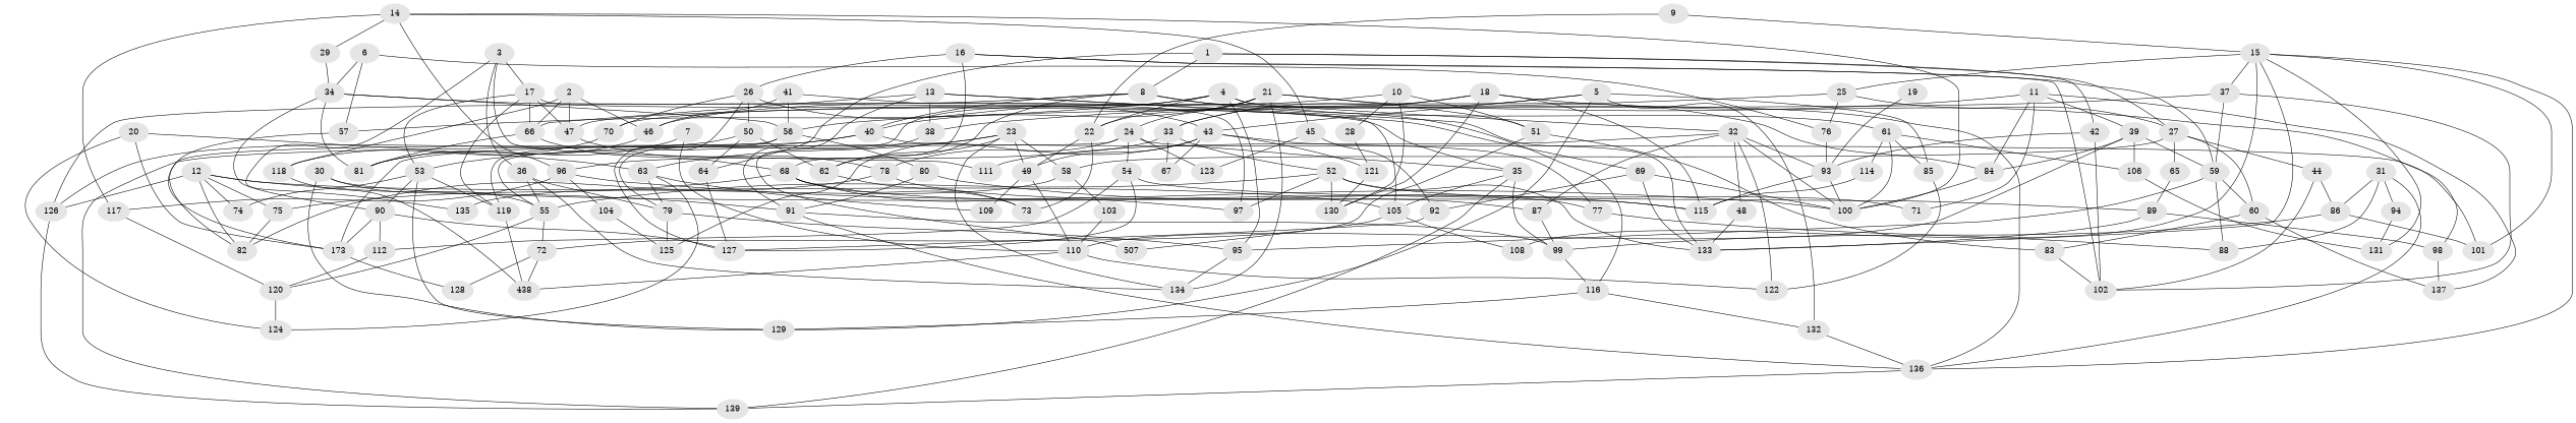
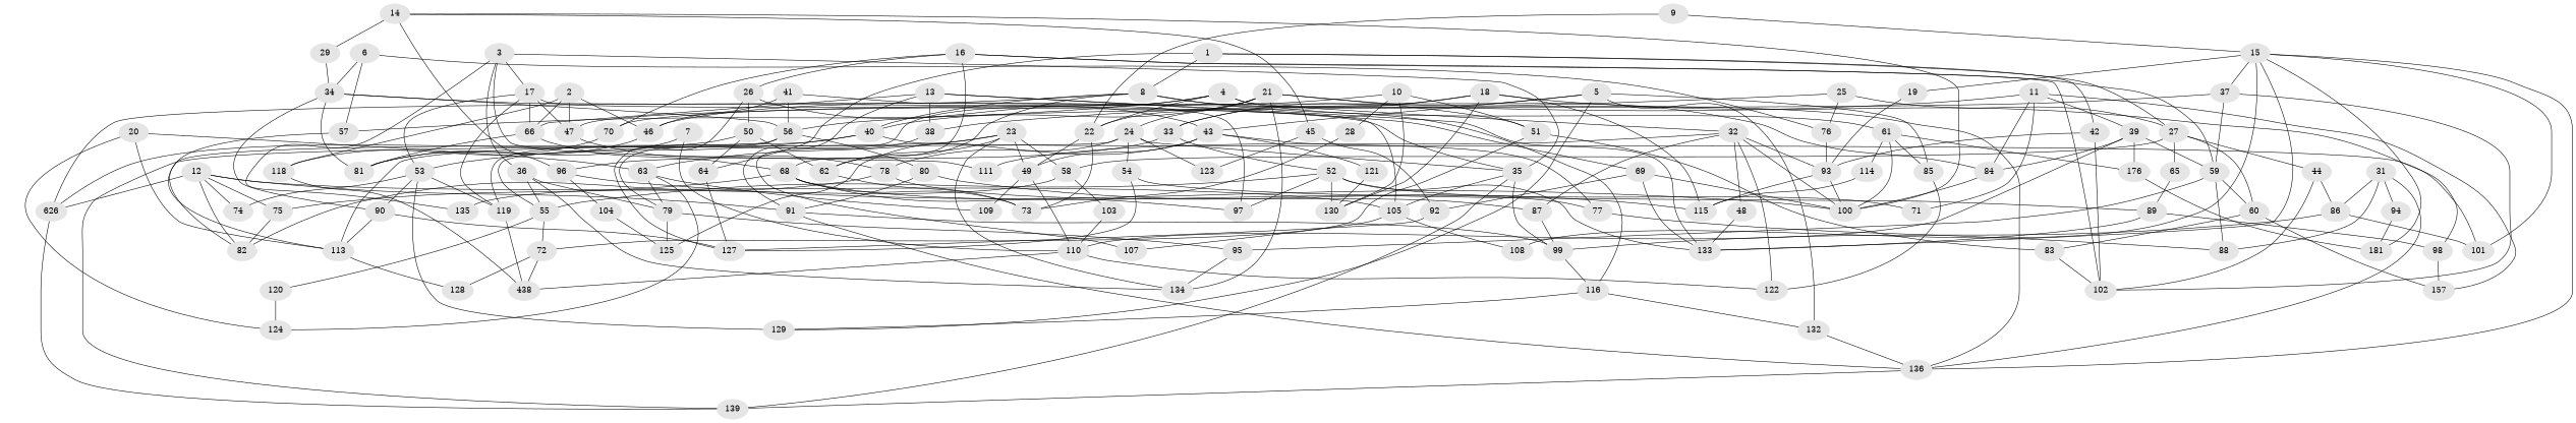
  graph {
    node [color=gray90 style=filled]
    1
    8
    27
    42
    64
    40
    62
    116
-   126
+   126 [label=626]
    136
    58
    44
    60
    65
    102
    93
    127
    2
    46
    47
    66
    118
    81
    78
    68
    n26 [label=438]
    3
    17
    35
    36
    111
    135
    119
    105
    53
    139
    99
    134
    55
    79
    4
    22
    57
    61
    95
    32
    49
    73
-   113 [label=173]
+   113
    85
    100
-   106
+   106 [label=176]
    114
    5
    33
    43
    129
    132
    96
    52
-   67
    77
    121
    122
    6
    34
    76
    56
    90
    7
    110
    101
    9
    15
    133
    19
    37
    108
-   131
+   131 [label=181]
    10
    28
    51
    130
    72
    83
    11
    38
    39
    71
    84
-   137
-   107 [label=507]
+   137 [label=157]
+   107
    59
    12
    74
    75
    82
    91
    13
    69
    92
    14
    29
    45
-   117
    48
    87
    123
    104
    120
    16
    26
    70
    50
    88
    97
    18
    98
    115
    20
    63
    124
    109
    128
    21
    24
    54
    125
    23
    103
    89
-   112
    25
    86
-   30
    31
    94
    80
    41
    1 -- 8
    1 -- 27
    1 -- 42
    1 -- 64
    8 -- 40
    8 -- 62
    8 -- 116
    8 -- 126
    8 -- 136
    27 -- 58
    27 -- 44
    27 -- 60
    27 -- 65
    42 -- 102
    42 -- 93
    64 -- 127
    40 -- 53
    40 -- 113
    40 -- 101
    62 -- 73
    116 -- 129
    116 -- 132
    126 -- 139
    136 -- 139
    58 -- 135
    58 -- 103
    44 -- 102
    44 -- 86
    60 -- 83
    60 -- 137
    65 -- 89
    93 -- 100
    93 -- 115
    2 -- 46
    2 -- 47
    2 -- 66
    2 -- 118
    46 -- 81
    47 -- 78
    66 -- 81
    66 -- 68
    118 -- n26
    78 -- 82
    78 -- 87
    68 -- 73
    68 -- 77
    68 -- 75
    68 -- 97
    3 -- 17
+   3 -- 35
    3 -- 36
    3 -- 111
    3 -- 135
    17 -- 47
    17 -- 66
    17 -- 119
    17 -- 105
    17 -- 53
    35 -- 105
    35 -- 139
    35 -- 99
    36 -- 134
    36 -- 55
    36 -- 79
    119 -- n26
    105 -- 108
    105 -- 107
    53 -- 119
    53 -- 129
    53 -- 90
    53 -- 74
    99 -- 116
    55 -- 72
    55 -- 120
    79 -- 95
    79 -- 125
    4 -- 119
    4 -- 22
    4 -- 57
    4 -- 61
-   4 -- 95
    4 -- 32
    22 -- 49
    22 -- 73
    57 -- 113
    61 -- 85
    61 -- 100
    61 -- 106
    61 -- 114
    95 -- 134
    32 -- 93
    32 -- 111
    32 -- 100
    32 -- 122
    32 -- 48
    32 -- 87
    49 -- 110
    49 -- 109
    113 -- 128
    85 -- 122
    106 -- 131
    114 -- 115
    5 -- 85
    5 -- 33
    5 -- 43
    5 -- 129
    5 -- 132
    33 -- 96
    33 -- 52
-   33 -- 67
    43 -- 78
    43 -- 49
-   43 -- 67
    43 -- 77
    43 -- 121
    132 -- 136
    96 -- 100
-   96 -- 117
    96 -- 104
    52 -- 55
    52 -- 133
    52 -- 130
    52 -- 71
    52 -- 97
    77 -- 88
    121 -- 130
    6 -- 57
    6 -- 34
    6 -- 76
    34 -- 81
    34 -- 35
    34 -- 56
    34 -- 90
    76 -- 93
    56 -- 79
    56 -- 82
    56 -- 80
    90 -- 127
    90 -- 113
-   90 -- 112
    7 -- 81
    7 -- 110
    110 -- n26
    110 -- 122
    9 -- 22
    9 -- 15
    15 -- 136
    15 -- 101
    15 -- 133
-   15 -- 25
+   15 -- 19
    15 -- 37
    15 -- 108
    15 -- 131
    19 -- 93
    37 -- 102
    37 -- 56
    37 -- 59
    10 -- 47
    10 -- 28
    10 -- 51
    10 -- 130
-   28 -- 121
+   28 -- 73
    51 -- 72
    51 -- 83
    72 -- n26
    72 -- 128
    83 -- 102
    11 -- 38
    11 -- 39
    11 -- 71
    11 -- 84
    11 -- 137
    38 -- 107
    39 -- 106
    39 -- 110
    39 -- 84
    39 -- 59
    84 -- 100
    59 -- 60
    59 -- 95
    59 -- 88
    12 -- 126
    12 -- 105
    12 -- 74
    12 -- 75
    12 -- 82
    12 -- 91
    75 -- 82
    91 -- 136
    91 -- 99
    13 -- 66
    13 -- 133
    13 -- 38
    13 -- 91
    13 -- 69
    69 -- 100
    69 -- 133
    69 -- 92
    92 -- 127
    14 -- 100
    14 -- 96
    14 -- 29
    14 -- 45
-   14 -- 117
    29 -- 34
    45 -- 92
    45 -- 123
-   117 -- 120
    48 -- 133
    87 -- 99
    104 -- 125
    120 -- 124
    16 -- 102
    16 -- 68
    16 -- 59
    16 -- 26
-   26 -- 70
+   16 -- 70
    26 -- 127
    26 -- 43
    26 -- 50
    70 -- 118
    50 -- 64
    50 -- 62
    50 -- 126
    18 -- 46
    18 -- 33
    18 -- 130
    18 -- 98
    18 -- 115
    98 -- 137
    20 -- 113
    20 -- 63
    20 -- 124
    63 -- 79
    63 -- 124
    63 -- 109
    21 -- 40
    21 -- 134
    21 -- 22
    21 -- 51
    21 -- 84
    21 -- 24
    24 -- 35
    24 -- 55
    24 -- 123
    24 -- 54
    24 -- 125
    54 -- 127
    54 -- 89
-   54 -- 112
    23 -- 62
    23 -- 58
    23 -- 139
    23 -- 134
    23 -- 49
    23 -- 63
    103 -- 110
    89 -- 133
    89 -- 98
-   112 -- 120
    25 -- 27
    25 -- 76
    25 -- 70
    86 -- 99
    86 -- 101
-   30 -- 55
-   30 -- 129
-   30 -- 115
    31 -- 136
    31 -- 88
    31 -- 86
    31 -- 94
    94 -- 131
    80 -- 91
    80 -- 115
    41 -- 46
    41 -- 56
    41 -- 97
  }
